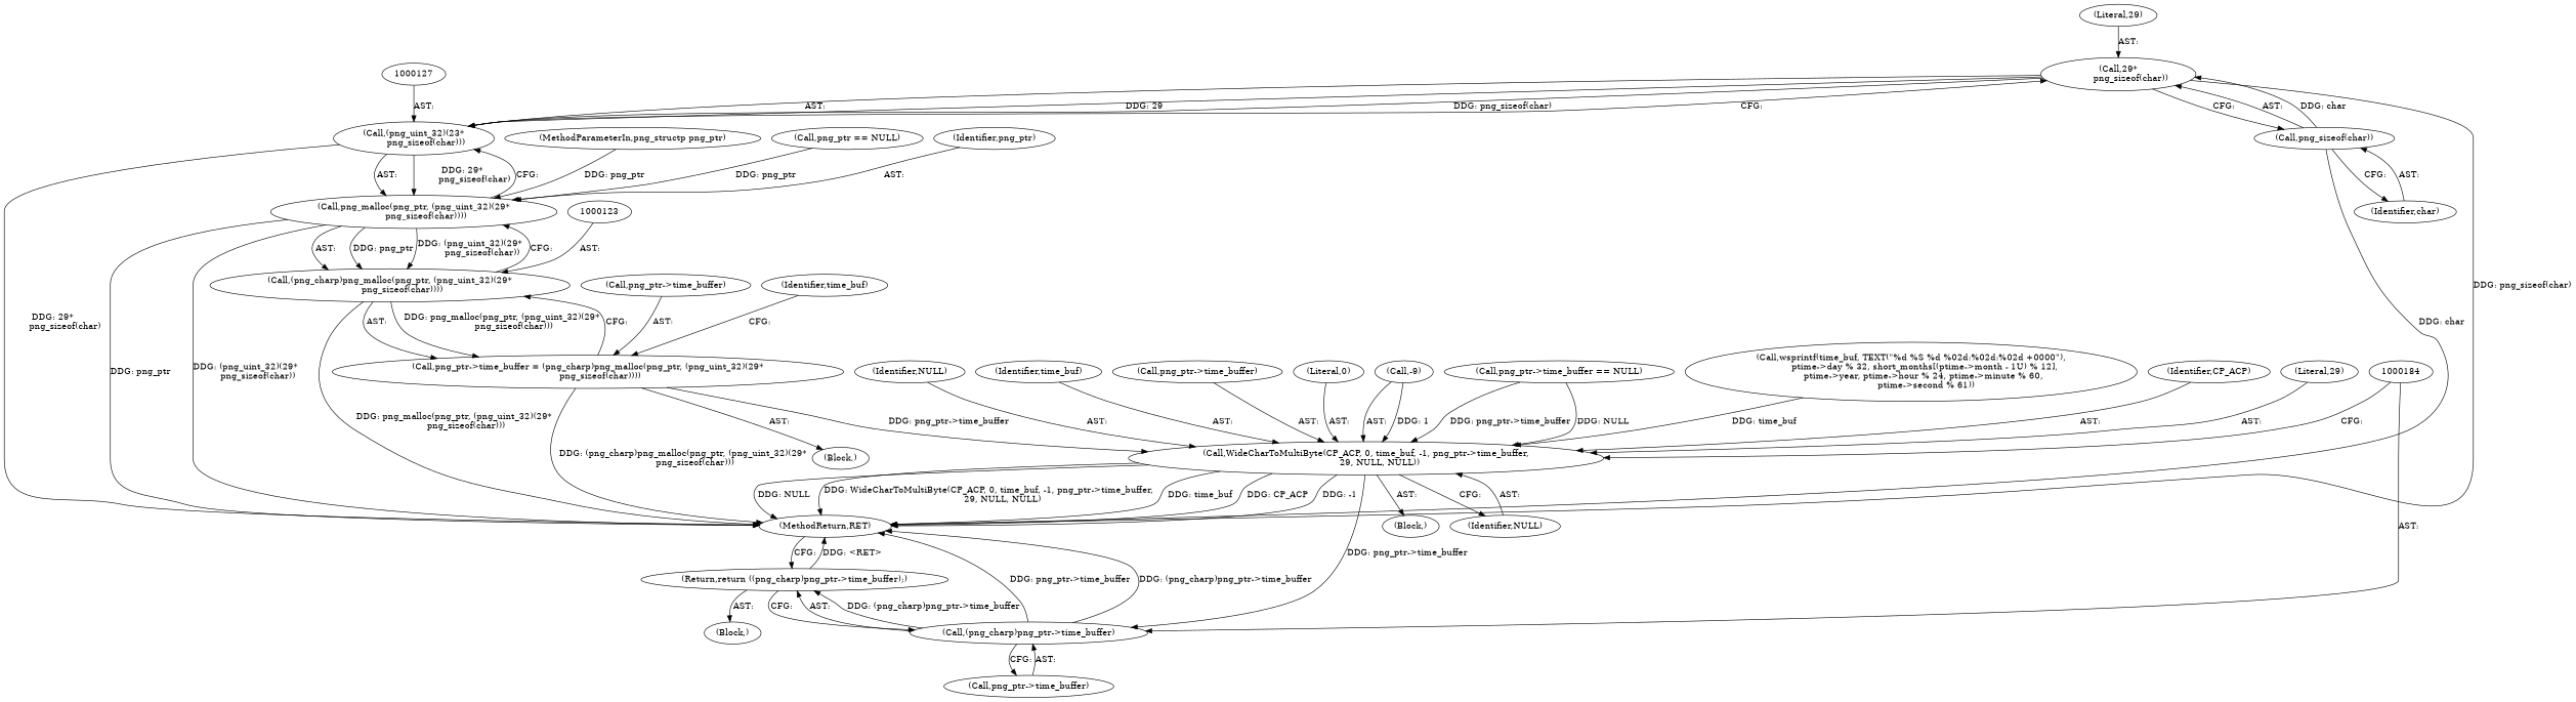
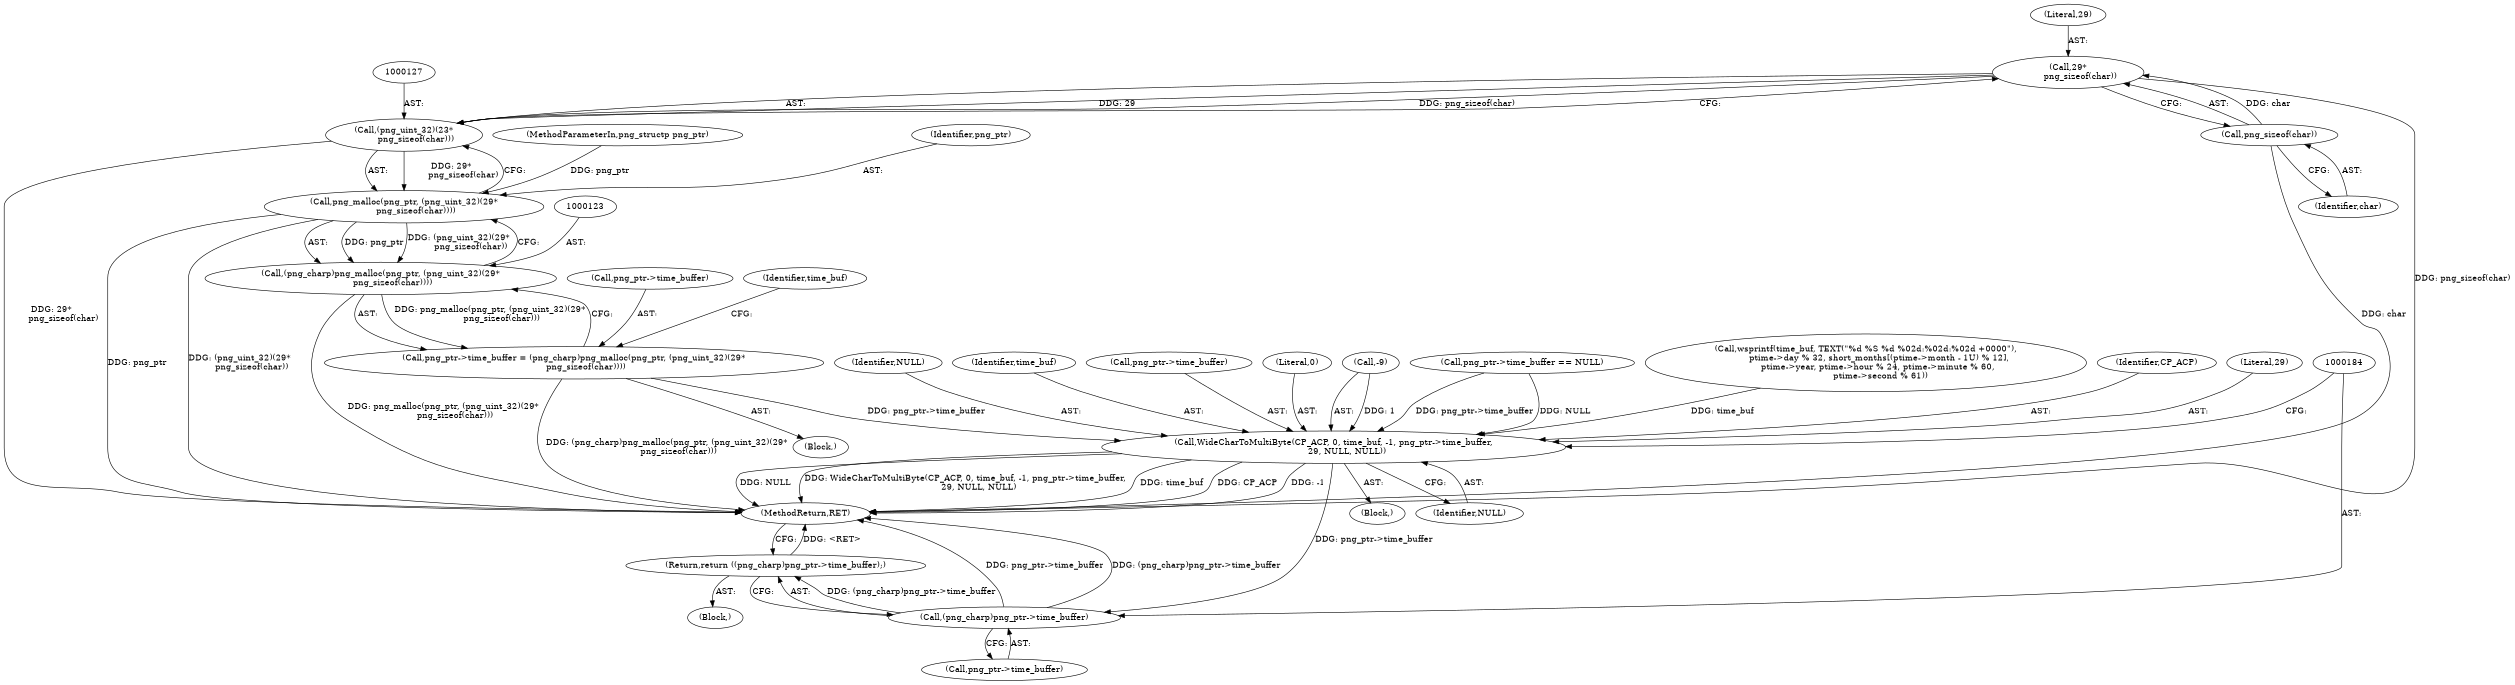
  digraph {
    n1 [label="(Call,29*\n         png_sizeof(char))"]
    n2 [label="(Call,png_sizeof(char))"]
    n3 [label="(Call,(png_uint_32)(23*\n         png_sizeof(char)))"]
    n4 [label="(MethodReturn,RET)"]
    n5 [label="(Identifier,char)"]
    n6 [label="(Call,png_malloc(png_ptr, (png_uint_32)(29*\n         png_sizeof(char))))"]
    n7 [label="(Return,return ((png_charp)png_ptr->time_buffer);)"]
    n8 [label="(Call,(png_charp)png_malloc(png_ptr, (png_uint_32)(29*\n         png_sizeof(char))))"]
    n9 [label="(Call,png_ptr->time_buffer = (png_charp)png_malloc(png_ptr, (png_uint_32)(29*\n         png_sizeof(char))))"]
    n10 [label="(Call,WideCharToMultiByte(CP_ACP, 0, time_buf, -1, png_ptr->time_buffer,\n          29, NULL, NULL))"]
    n11 [label="(Block,)"]
    n12 [label="(Call,(png_charp)png_ptr->time_buffer)"]
    n13 [label="(Block,)"]
    n14 [label="(Identifier,NULL)"]
    n15 [label="(Call,png_ptr->time_buffer)"]
    n16 [label="(Block,)"]
    n17 [label="(MethodParameterIn,png_structp png_ptr)"]
    n18 [label="(Identifier,NULL)"]
    n19 [label="(Call,png_ptr->time_buffer)"]
    n20 [label="(Identifier,time_buf)"]
    n21 [label="(Literal,29)"]
    n22 [label="(Identifier,time_buf)"]
    n23 [label="(Call,png_ptr->time_buffer)"]
    n24 [label="(Literal,0)"]
    n25 [label="(Call,-9)"]
-   n26 [label="(Call,png_ptr == NULL)"]
    n27 [label="(Call,png_ptr->time_buffer == NULL)"]
    n28 [label="(Call,wsprintf(time_buf, TEXT(\"%d %S %d %02d:%02d:%02d +0000\"),\n          ptime->day % 32, short_months[(ptime->month - 1U) % 12],\n         ptime->year, ptime->hour % 24, ptime->minute % 60,\n           ptime->second % 61))"]
    n29 [label="(Identifier,png_ptr)"]
    n30 [label="(Identifier,CP_ACP)"]
    n31 [label="(Literal,29)"]
    1000127
    1000123
    1000184
    n1 -> n2 [label="CFG: "]
    n1 -> n3 [label="AST: "]
    n1 -> n3 [label="DDG: 29"]
    n1 -> n3 [label="DDG: png_sizeof(char)"]
    n1 -> n4 [label="DDG: png_sizeof(char)"]
    n2 -> n1 [label="AST: "]
    n2 -> n1 [label="DDG: char"]
    n2 -> n4 [label="DDG: char"]
    n2 -> n5 [label="CFG: "]
    n3 -> n1 [label="CFG: "]
    n3 -> n4 [label="DDG: 29*\n         png_sizeof(char)"]
    n3 -> n6 [label="AST: "]
    n3 -> n6 [label="DDG: 29*\n         png_sizeof(char)"]
    n4 -> n7 [label="CFG: "]
    n5 -> n2 [label="AST: "]
    n6 -> n3 [label="CFG: "]
    n6 -> n4 [label="DDG: png_ptr"]
    n6 -> n4 [label="DDG: (png_uint_32)(29*\n         png_sizeof(char))"]
    n6 -> n8 [label="AST: "]
    n6 -> n8 [label="DDG: png_ptr"]
    n6 -> n8 [label="DDG: (png_uint_32)(29*\n         png_sizeof(char))"]
    n7 -> n4 [label="DDG: <RET>"]
    n7 -> n12 [label="CFG: "]
    n7 -> n16 [label="AST: "]
    n8 -> n4 [label="DDG: png_malloc(png_ptr, (png_uint_32)(29*\n         png_sizeof(char)))"]
    n8 -> n6 [label="CFG: "]
    n8 -> n9 [label="AST: "]
    n8 -> n9 [label="DDG: png_malloc(png_ptr, (png_uint_32)(29*\n         png_sizeof(char)))"]
    n9 -> n4 [label="DDG: (png_charp)png_malloc(png_ptr, (png_uint_32)(29*\n         png_sizeof(char)))"]
    n9 -> n8 [label="CFG: "]
    n9 -> n10 [label="DDG: png_ptr->time_buffer"]
    n9 -> n11 [label="AST: "]
    n10 -> n4 [label="DDG: NULL"]
    n10 -> n4 [label="DDG: WideCharToMultiByte(CP_ACP, 0, time_buf, -1, png_ptr->time_buffer,\n          29, NULL, NULL)"]
    n10 -> n4 [label="DDG: time_buf"]
    n10 -> n4 [label="DDG: CP_ACP"]
    n10 -> n4 [label="DDG: -1"]
    n10 -> n12 [label="DDG: png_ptr->time_buffer"]
    n10 -> n13 [label="AST: "]
    n10 -> n14 [label="CFG: "]
    n12 -> n4 [label="DDG: png_ptr->time_buffer"]
    n12 -> n4 [label="DDG: (png_charp)png_ptr->time_buffer"]
    n12 -> n7 [label="AST: "]
    n12 -> n7 [label="DDG: (png_charp)png_ptr->time_buffer"]
    n12 -> n15 [label="CFG: "]
    n14 -> n10 [label="AST: "]
    n15 -> n12 [label="AST: "]
    n17 -> n6 [label="DDG: png_ptr"]
    n18 -> n10 [label="AST: "]
    n19 -> n9 [label="AST: "]
    n20 -> n10 [label="AST: "]
    n21 -> n1 [label="AST: "]
    n22 -> n9 [label="CFG: "]
    n23 -> n10 [label="AST: "]
    n24 -> n10 [label="AST: "]
    n25 -> n10 [label="AST: "]
    n25 -> n10 [label="DDG: 1"]
-   n26 -> n6 [label="DDG: png_ptr"]
    n27 -> n10 [label="DDG: png_ptr->time_buffer"]
    n27 -> n10 [label="DDG: NULL"]
    n28 -> n10 [label="DDG: time_buf"]
    n29 -> n6 [label="AST: "]
    n30 -> n10 [label="AST: "]
    n31 -> n10 [label="AST: "]
    1000127 -> n3 [label="AST: "]
    1000123 -> n8 [label="AST: "]
    1000184 -> n10 [label="CFG: "]
    1000184 -> n12 [label="AST: "]
  }
